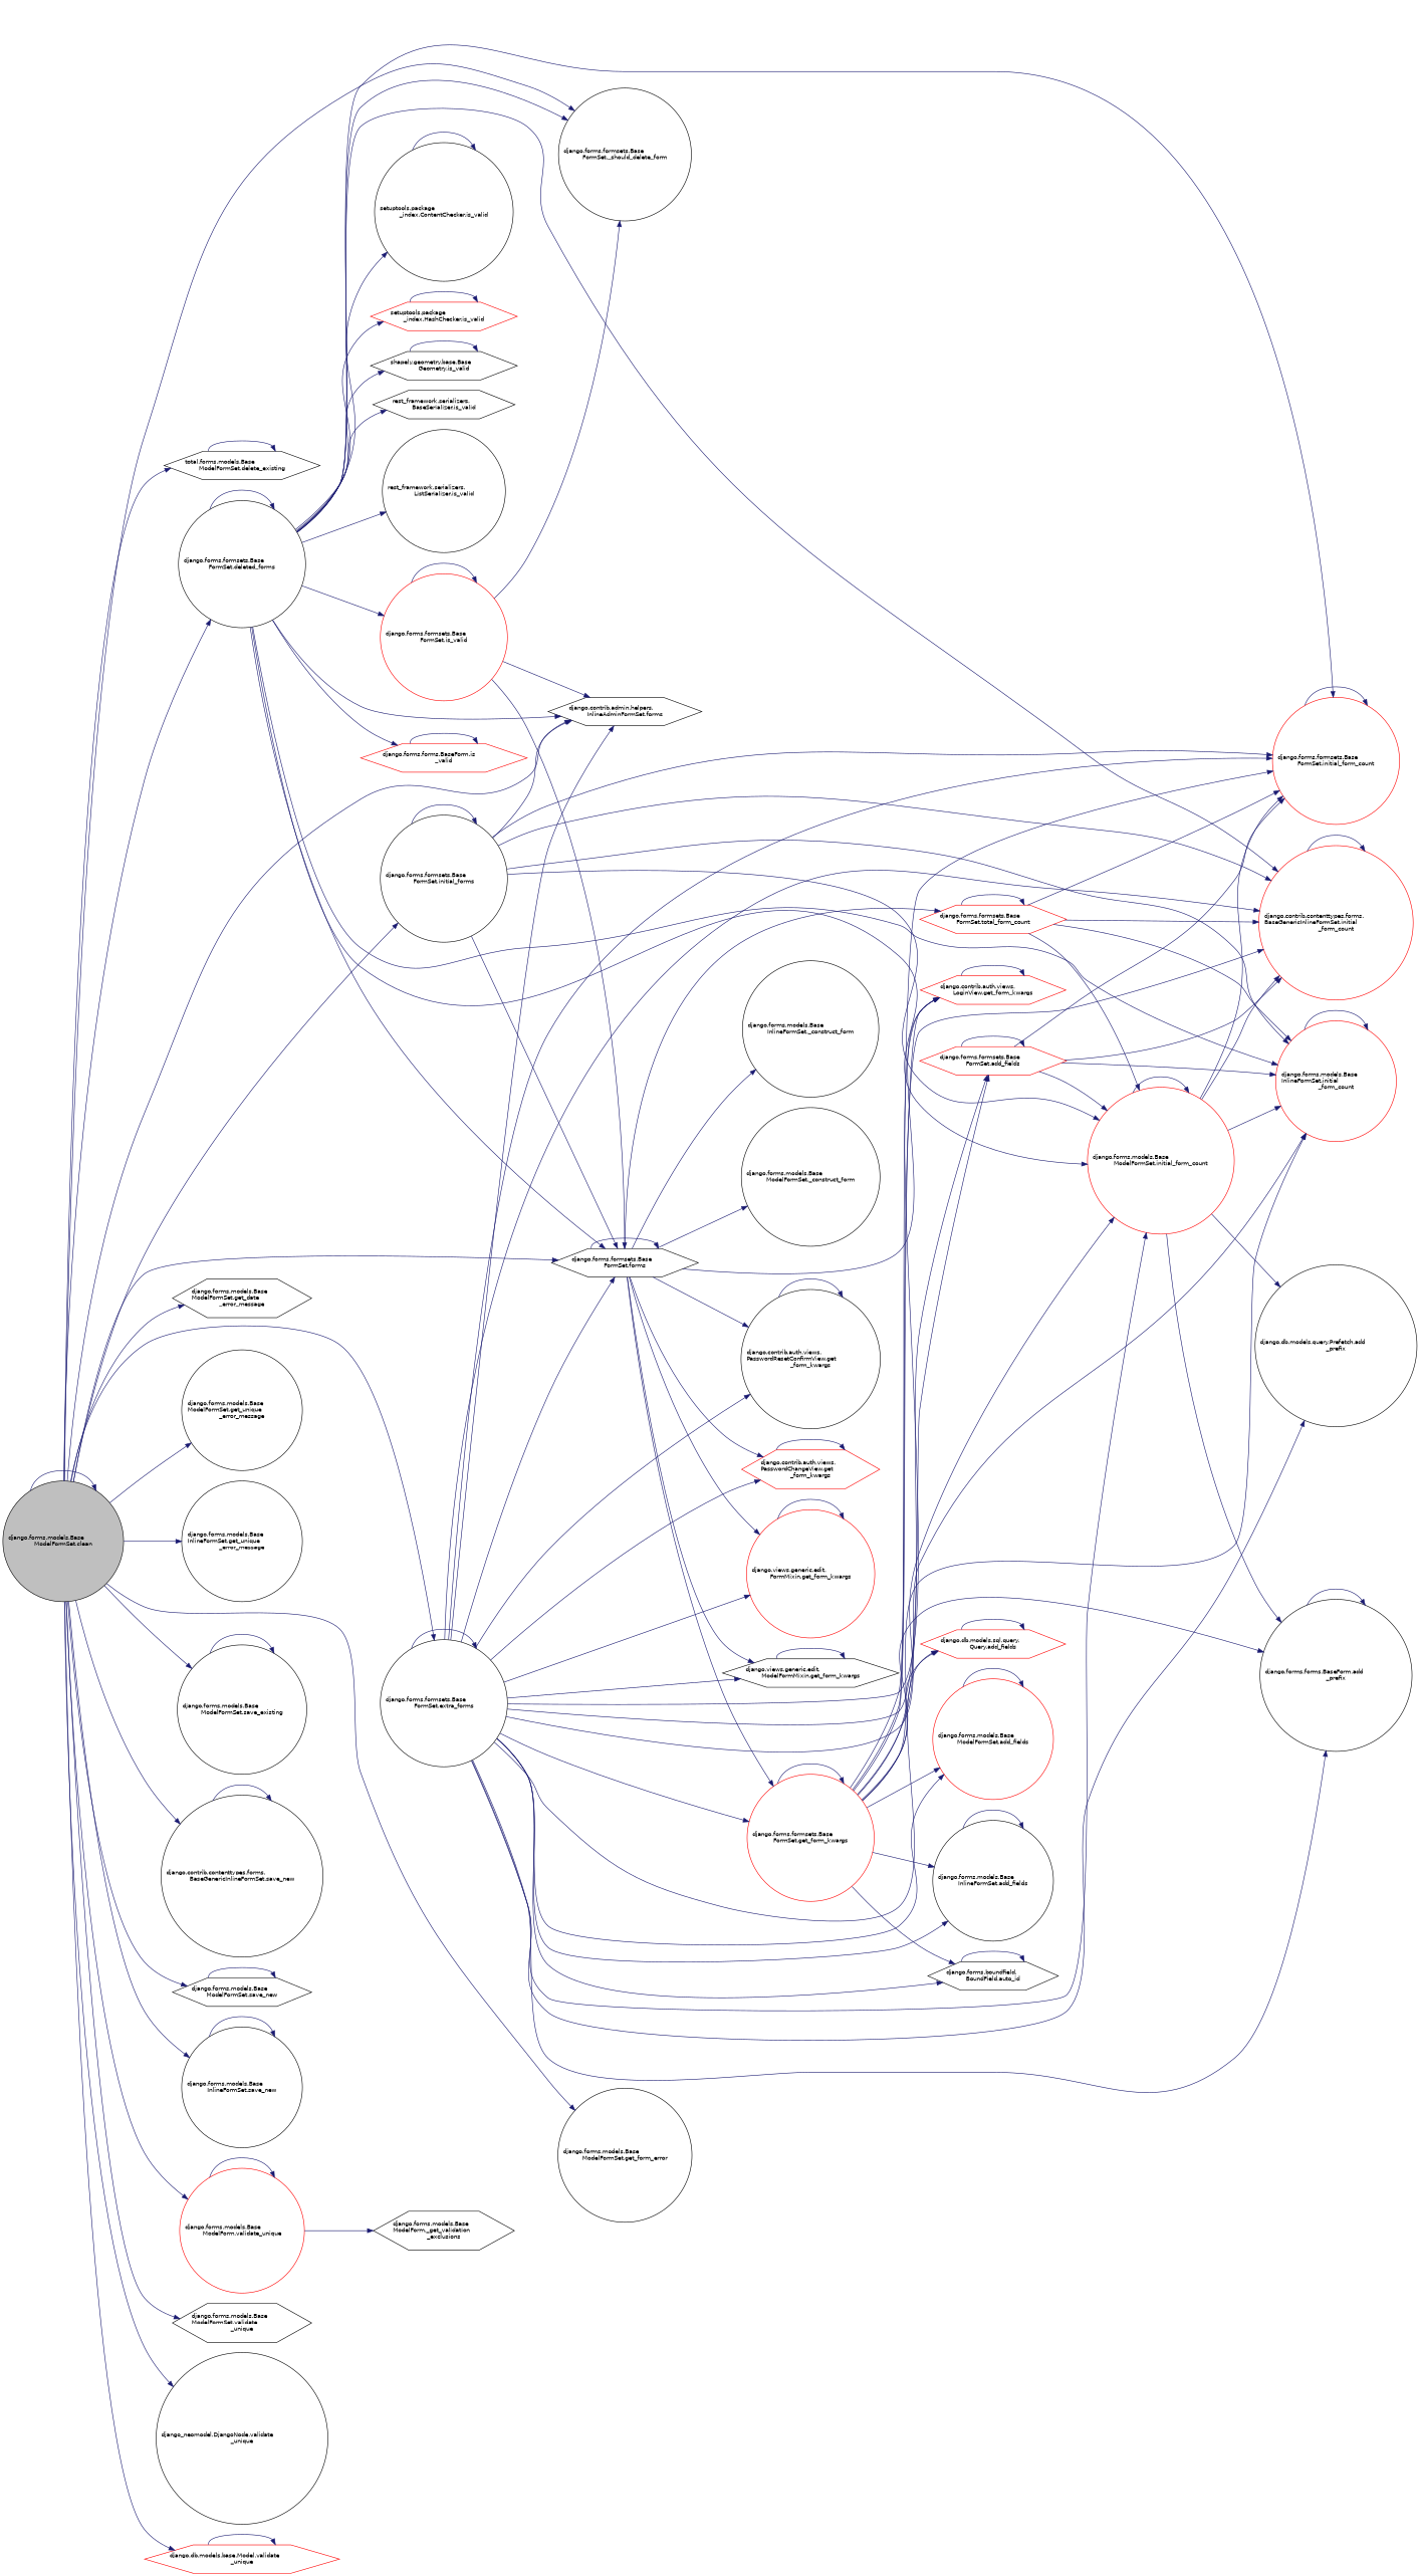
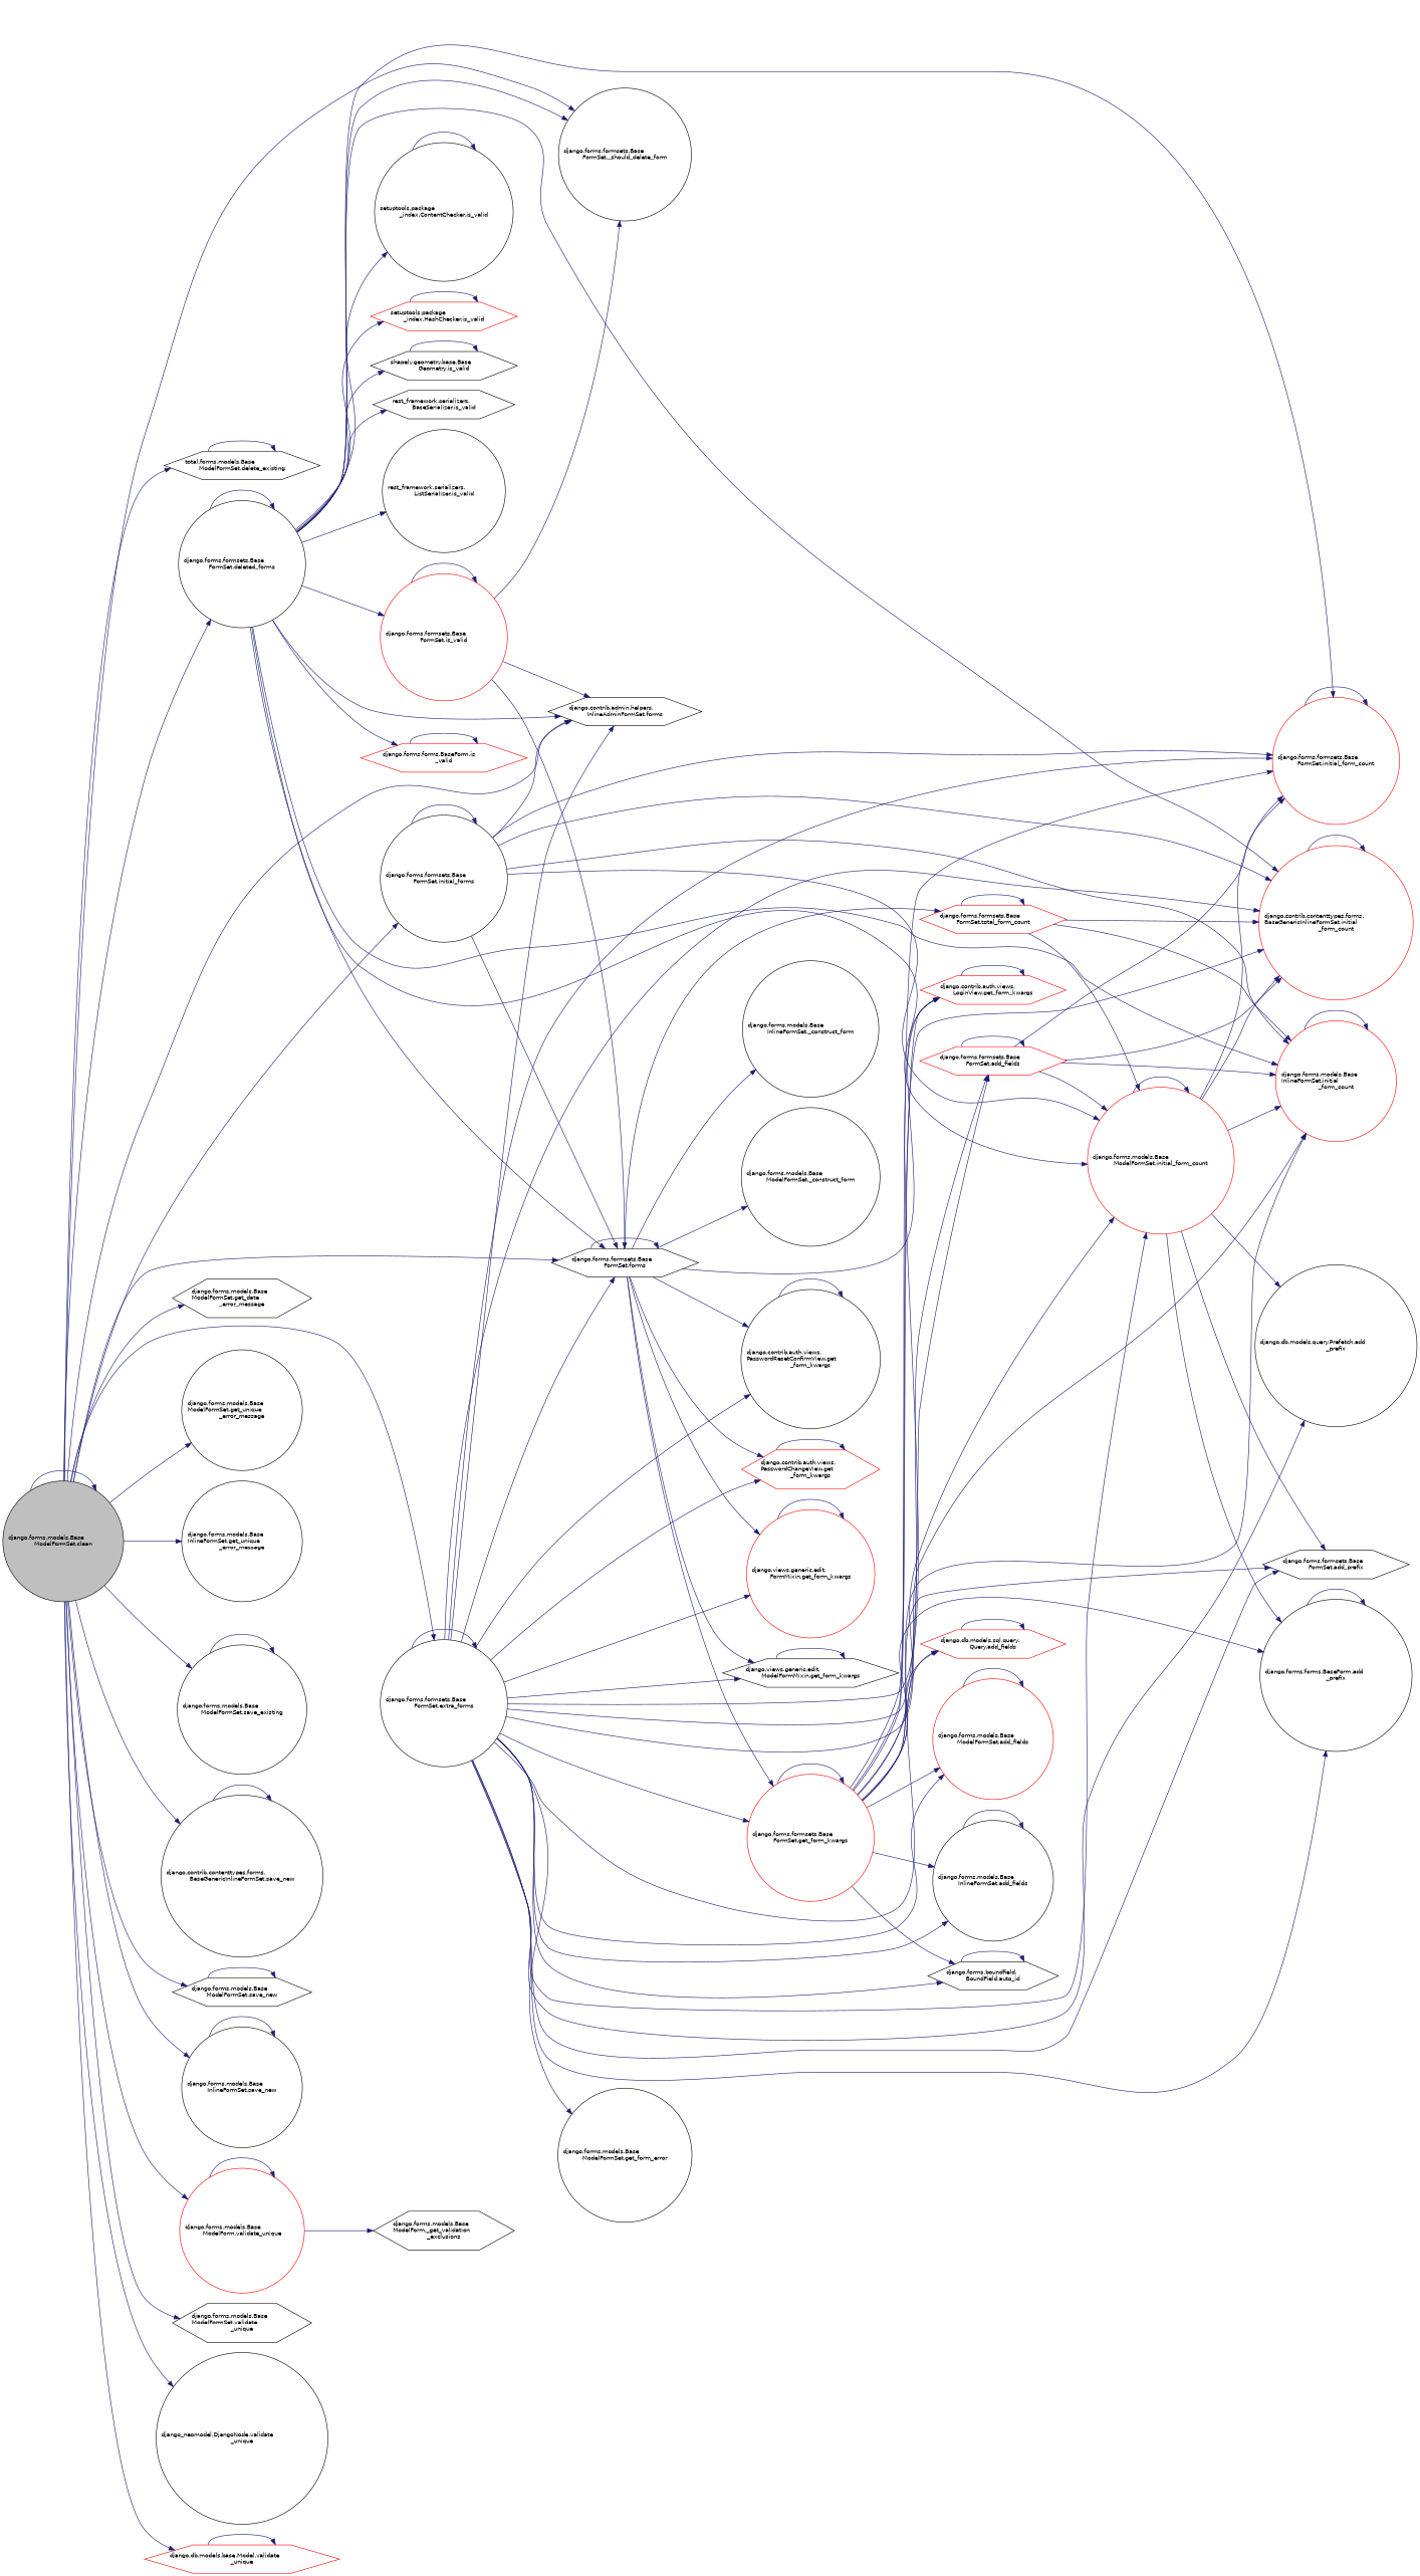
  digraph {
    rankdir=LR
    node [color=black fillcolor=white fontname=Helvetica fontsize=10 shape=circle style=filled]
    edge [color=midnightblue fontname=Helvetica fontsize=10 labelfontname=Helvetica labelfontsize=10 style=solid]
    n1 [fillcolor=grey75 fontcolor=black height=0.2 label="django.forms.models.Base\lModelFormSet.clean" width=0.4]
    n2 [height=0.2 label="django.forms.formsets.Base\lFormSet._should_delete_form" width=0.4]
    n3 [height=0.2 label="total.forms.models.Base\lModelFormSet.delete_existing" shape=hexagon width=0.4]
    n4 [height=0.2 label="django.forms.formsets.Base\lFormSet.deleted_forms" width=0.4]
    n5 [height=0.2 label="django.contrib.admin.helpers.\lInlineAdminFormSet.forms" shape=hexagon width=0.4]
    n6 [height=0.2 label="django.forms.formsets.Base\lFormSet.forms" shape=hexagon width=0.4]
    n7 [height=0.2 label="django.forms.formsets.Base\lFormSet.extra_forms" width=0.4]
    n8 [height=0.2 label="django.forms.models.Base\lModelFormSet.get_date\l_error_message" shape=hexagon width=0.4]
    n9 [height=0.2 label="django.forms.models.Base\lModelFormSet.get_form_error" width=0.4]
    n10 [height=0.2 label="django.forms.models.Base\lModelFormSet.get_unique\l_error_message" width=0.4]
    n11 [height=0.2 label="django.forms.models.Base\lInlineFormSet.get_unique\l_error_message" width=0.4]
    n12 [height=0.2 label="django.forms.formsets.Base\lFormSet.initial_forms" width=0.4]
    n13 [height=0.2 label="django.forms.models.Base\lModelFormSet.save_existing" width=0.4]
    n14 [height=0.2 label="django.contrib.contenttypes.forms.\lBaseGenericInlineFormSet.save_new" width=0.4]
    n15 [height=0.2 label="django.forms.models.Base\lModelFormSet.save_new" shape=hexagon width=0.4]
    n16 [height=0.2 label="django.forms.models.Base\lInlineFormSet.save_new" width=0.4]
    n17 [color=red height=0.2 label="django.forms.models.Base\lModelForm.validate_unique" width=0.4]
    n18 [height=0.2 label="django.forms.models.Base\lModelFormSet.validate\l_unique" shape=hexagon width=0.4]
    n19 [height=0.2 label="django_neomodel.DjangoNode.validate\l_unique" width=0.4]
    n20 [color=red height=0.2 label="django.db.models.base.Model.validate\l_unique" shape=hexagon width=0.4]
    n21 [color=red height=0.2 label="django.contrib.contenttypes.forms.\lBaseGenericInlineFormSet.initial\l_form_count" width=0.4]
    n22 [color=red height=0.2 label="django.forms.formsets.Base\lFormSet.initial_form_count" width=0.4]
    n23 [color=red height=0.2 label="django.forms.models.Base\lModelFormSet.initial_form_count" width=0.4]
    n24 [color=red height=0.2 label="django.forms.models.Base\lInlineFormSet.initial\l_form_count" width=0.4]
    n25 [color=red height=0.2 label="django.forms.forms.BaseForm.is\l_valid" shape=hexagon width=0.4]
    n26 [color=red height=0.2 label="django.forms.formsets.Base\lFormSet.is_valid" width=0.4]
    n27 [height=0.2 label="setuptools.package\l_index.ContentChecker.is_valid" width=0.4]
    n28 [color=red height=0.2 label="setuptools.package\l_index.HashChecker.is_valid" shape=hexagon width=0.4]
    n29 [height=0.2 label="shapely.geometry.base.Base\lGeometry.is_valid" shape=hexagon width=0.4]
    n30 [height=0.2 label="rest_framework.serializers.\lBaseSerializer.is_valid" shape=hexagon width=0.4]
    n31 [height=0.2 label="rest_framework.serializers.\lListSerializer.is_valid" width=0.4]
    n32 [height=0.2 label="django.forms.models.Base\lModelFormSet._construct_form" width=0.4]
    n33 [height=0.2 label="django.forms.models.Base\lInlineFormSet._construct_form" width=0.4]
    n34 [color=red height=0.2 label="django.contrib.auth.views.\lLoginView.get_form_kwargs" shape=hexagon width=0.4]
    n35 [height=0.2 label="django.contrib.auth.views.\lPasswordResetConfirmView.get\l_form_kwargs" width=0.4]
    n36 [color=red height=0.2 label="django.contrib.auth.views.\lPasswordChangeView.get\l_form_kwargs" shape=hexagon width=0.4]
    n37 [color=red height=0.2 label="django.views.generic.edit.\lFormMixin.get_form_kwargs" width=0.4]
    n38 [height=0.2 label="django.views.generic.edit.\lModelFormMixin.get_form_kwargs" shape=hexagon width=0.4]
    n39 [color=red height=0.2 label="django.forms.formsets.Base\lFormSet.get_form_kwargs" width=0.4]
    n40 [color=red height=0.2 label="django.forms.formsets.Base\lFormSet.total_form_count" shape=hexagon width=0.4]
    n41 [color=red height=0.2 label="django.db.models.sql.query.\lQuery.add_fields" shape=hexagon width=0.4]
    n42 [color=red height=0.2 label="django.forms.formsets.Base\lFormSet.add_fields" shape=hexagon width=0.4]
    n43 [height=0.2 label="django.forms.forms.BaseForm.add\l_prefix" width=0.4]
+   n44 [height=0.2 label="django.forms.formsets.Base\lFormSet.add_prefix" shape=hexagon width=0.4]
    n45 [height=0.2 label="django.db.models.query.Prefetch.add\l_prefix" width=0.4]
    n46 [color=red height=0.2 label="django.forms.models.Base\lModelFormSet.add_fields" width=0.4]
    n47 [height=0.2 label="django.forms.models.Base\lInlineFormSet.add_fields" width=0.4]
    n48 [height=0.2 label="django.forms.boundfield.\lBoundField.auto_id" shape=hexagon width=0.4]
    n49 [height=0.2 label="django.forms.models.Base\lModelForm._get_validation\l_exclusions" shape=hexagon width=0.4]
    n1 -> n1
    n1 -> n2
    n1 -> n3
    n1 -> n4
    n1 -> n5
    n1 -> n6
    n1 -> n7
    n1 -> n8
-   n1 -> n9
+   n7 -> n9
    n1 -> n10
    n1 -> n11
    n1 -> n12
    n1 -> n13
    n1 -> n14
    n1 -> n15
    n1 -> n16
    n1 -> n17
    n1 -> n18
    n1 -> n19
    n1 -> n20
    n3 -> n3
    n4 -> n2
    n4 -> n4
    n4 -> n5
    n4 -> n6
    n4 -> n21
    n4 -> n22
    n4 -> n23
    n4 -> n24
    n4 -> n25
    n4 -> n26
    n4 -> n27
    n4 -> n28
    n4 -> n29
    n4 -> n30
    n4 -> n31
    n6 -> n6
    n6 -> n32
    n6 -> n33
    n6 -> n34
    n6 -> n35
    n6 -> n36
    n6 -> n37
    n6 -> n38
    n6 -> n39
    n6 -> n40
    n7 -> n5
    n7 -> n6
    n7 -> n7
    n7 -> n21
    n7 -> n22
    n7 -> n23
    n7 -> n24
    n7 -> n34
    n7 -> n35
    n7 -> n36
    n7 -> n37
    n7 -> n38
    n7 -> n39
    n7 -> n41
    n7 -> n42
    n7 -> n43
+   n7 -> n44
    n7 -> n45
    n7 -> n46
    n7 -> n47
    n7 -> n48
    n12 -> n5
    n12 -> n6
    n12 -> n12
    n12 -> n21
    n12 -> n22
    n12 -> n23
    n12 -> n24
    n13 -> n13
    n14 -> n14
    n15 -> n15
    n16 -> n16
    n17 -> n17
    n17 -> n49
    n20 -> n20
    n21 -> n21
    n22 -> n22
    n23 -> n21
    n23 -> n22
    n23 -> n23
    n23 -> n24
    n23 -> n43
+   n23 -> n44
    n23 -> n45
    n24 -> n24
    n25 -> n25
    n26 -> n2
    n26 -> n5
    n26 -> n6
    n26 -> n26
    n27 -> n27
    n28 -> n28
    n29 -> n29
    n34 -> n34
    n35 -> n35
    n36 -> n36
    n37 -> n37
    n38 -> n38
    n39 -> n21
    n39 -> n22
    n39 -> n23
    n39 -> n24
    n39 -> n34
    n39 -> n39
    n39 -> n41
    n39 -> n42
    n39 -> n43
+   n39 -> n44
    n39 -> n46
    n39 -> n47
    n39 -> n48
    n40 -> n21
-   n40 -> n22
    n40 -> n23
    n40 -> n24
    n40 -> n40
    n41 -> n41
    n42 -> n21
    n42 -> n22
    n42 -> n23
    n42 -> n24
    n42 -> n42
    n43 -> n43
    n46 -> n46
    n47 -> n47
    n48 -> n48
  }
